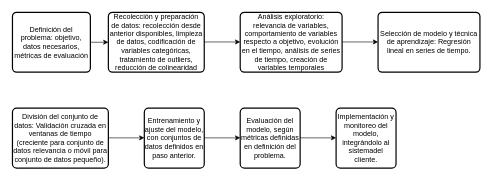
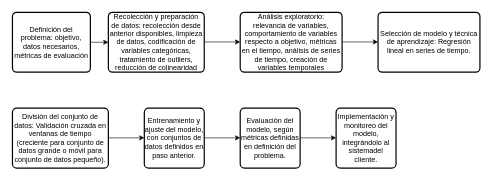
  <mxCell id="0" />
  <mxCell id="1" parent="0" />
  <mxCell id="2" value="Definición del problema: objetivo, datos necesarios, métricas de evaluación" style="rounded=1;whiteSpace=wrap;html=1;absoluteArcSize=1;arcSize=14;strokeWidth=2;" vertex="1" parent="1"><mxGeometry x="20" y="20" width="130" height="100" as="geometry" /></mxCell>
  <mxCell id="3" value="Recolección y preparación de datos: recolección desde anterior disponibles, limpieza de datos, codificación de variables categóricas, tratamiento de outliers, reducción de colinearidad" style="rounded=1;whiteSpace=wrap;html=1;absoluteArcSize=1;arcSize=14;strokeWidth=2;" vertex="1" parent="1"><mxGeometry x="180" y="20" width="160" height="100" as="geometry" /></mxCell>
- <mxCell id="4" value="Análisis exploratorio: relevancia de variables, comportamiento de variables respecto a objetivo, evolución en el tiempo, análisis de series de tiempo, creación de variables temporales" style="rounded=1;whiteSpace=wrap;html=1;absoluteArcSize=1;arcSize=14;strokeWidth=2;" vertex="1" parent="1"><mxGeometry x="400" y="20" width="170" height="100" as="geometry" /></mxCell>
+ <mxCell id="4" value="Análisis exploratorio: relevancia de variables, comportamiento de variables respecto a objetivo, métricas en el tiempo, análisis de series de tiempo, creación de variables temporales" style="rounded=1;whiteSpace=wrap;html=1;absoluteArcSize=1;arcSize=14;strokeWidth=2;" vertex="1" parent="1"><mxGeometry x="400" y="20" width="170" height="100" as="geometry" /></mxCell>
  <mxCell id="5" value="Selección de modelo y técnica de aprendizaje: Regresión lineal en series de tiempo." style="rounded=1;whiteSpace=wrap;html=1;absoluteArcSize=1;arcSize=14;strokeWidth=2;" vertex="1" parent="1"><mxGeometry x="630" y="20" width="170" height="100" as="geometry" /></mxCell>
- <mxCell id="6" value="División del conjunto de datos: Validación cruzada en ventanas de tiempo (creciente para conjunto de datos relevancia o móvil para conjunto de datos pequeño)." style="rounded=1;whiteSpace=wrap;html=1;absoluteArcSize=1;arcSize=14;strokeWidth=2;" vertex="1" parent="1"><mxGeometry x="20" y="180" width="160" height="100" as="geometry" /></mxCell>
+ <mxCell id="6" value="División del conjunto de datos: Validación cruzada en ventanas de tiempo (creciente para conjunto de datos grande o móvil para conjunto de datos pequeño)." style="rounded=1;whiteSpace=wrap;html=1;absoluteArcSize=1;arcSize=14;strokeWidth=2;" vertex="1" parent="1"><mxGeometry x="20" y="180" width="160" height="100" as="geometry" /></mxCell>
  <mxCell id="7" value="Entrenamiento y ajuste del modelo, con conjuntos de datos definidos en paso anterior." style="rounded=1;whiteSpace=wrap;html=1;absoluteArcSize=1;arcSize=14;strokeWidth=2;" vertex="1" parent="1"><mxGeometry x="240" y="180" width="100" height="100" as="geometry" /></mxCell>
  <mxCell id="8" value="Evaluación del modelo, según métricas definidas en definición del problema." style="rounded=1;whiteSpace=wrap;html=1;absoluteArcSize=1;arcSize=14;strokeWidth=2;" vertex="1" parent="1"><mxGeometry x="400" y="180" width="100" height="100" as="geometry" /></mxCell>
  <mxCell id="9" value="Implementación y monitoreo del modelo, integrándolo al sistemadel cliente." style="rounded=1;whiteSpace=wrap;html=1;absoluteArcSize=1;arcSize=14;strokeWidth=2;" vertex="1" parent="1"><mxGeometry x="560" y="180" width="100" height="100" as="geometry" /></mxCell>
  <mxCell id="10" value="" style="endArrow=classic;html=1;rounded=0;exitX=1;exitY=0.5;exitDx=0;exitDy=0;entryX=0;entryY=0.5;entryDx=0;entryDy=0;" edge="1" parent="1" source="2" target="3"><mxGeometry width="50" height="50" relative="1" as="geometry"><mxPoint x="310" y="70" as="sourcePoint" /><mxPoint x="360" y="20" as="targetPoint" /></mxGeometry></mxCell>
  <mxCell id="11" value="" style="endArrow=classic;html=1;rounded=0;exitX=1;exitY=0.5;exitDx=0;exitDy=0;entryX=0;entryY=0.5;entryDx=0;entryDy=0;" edge="1" parent="1"><mxGeometry width="50" height="50" relative="1" as="geometry"><mxPoint x="340" y="69.5" as="sourcePoint" /><mxPoint x="400" y="69.5" as="targetPoint" /></mxGeometry></mxCell>
  <mxCell id="12" value="" style="endArrow=classic;html=1;rounded=0;exitX=1;exitY=0.5;exitDx=0;exitDy=0;entryX=0;entryY=0.5;entryDx=0;entryDy=0;" edge="1" parent="1"><mxGeometry width="50" height="50" relative="1" as="geometry"><mxPoint x="570" y="69.5" as="sourcePoint" /><mxPoint x="630" y="69.5" as="targetPoint" /></mxGeometry></mxCell>
  <mxCell id="13" value="" style="endArrow=classic;html=1;rounded=0;exitX=1;exitY=0.5;exitDx=0;exitDy=0;entryX=0;entryY=0.5;entryDx=0;entryDy=0;" edge="1" parent="1"><mxGeometry width="50" height="50" relative="1" as="geometry"><mxPoint x="180" y="229.5" as="sourcePoint" /><mxPoint x="240" y="229.5" as="targetPoint" /></mxGeometry></mxCell>
  <mxCell id="14" value="" style="endArrow=classic;html=1;rounded=0;exitX=1;exitY=0.5;exitDx=0;exitDy=0;entryX=0;entryY=0.5;entryDx=0;entryDy=0;" edge="1" parent="1"><mxGeometry width="50" height="50" relative="1" as="geometry"><mxPoint x="340" y="229.5" as="sourcePoint" /><mxPoint x="400" y="229.5" as="targetPoint" /><Array as="points"><mxPoint x="370" y="229.5" /></Array></mxGeometry></mxCell>
  <mxCell id="15" value="" style="endArrow=classic;html=1;rounded=0;exitX=1;exitY=0.5;exitDx=0;exitDy=0;entryX=0;entryY=0.5;entryDx=0;entryDy=0;" edge="1" parent="1"><mxGeometry width="50" height="50" relative="1" as="geometry"><mxPoint x="500" y="229.5" as="sourcePoint" /><mxPoint x="560" y="229.5" as="targetPoint" /></mxGeometry></mxCell>
